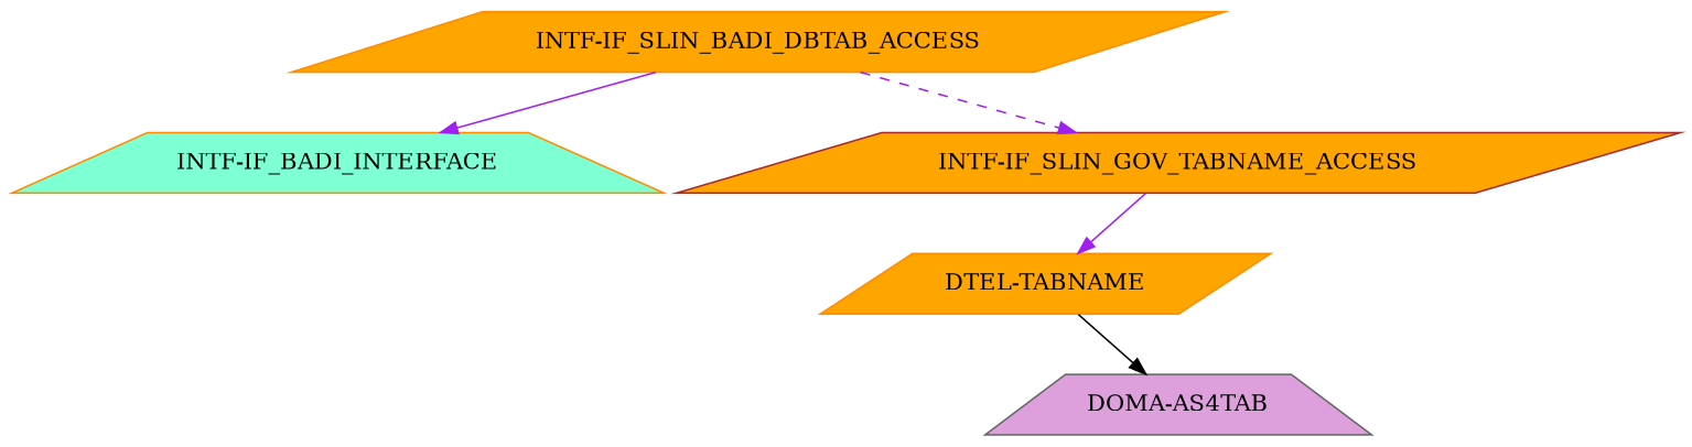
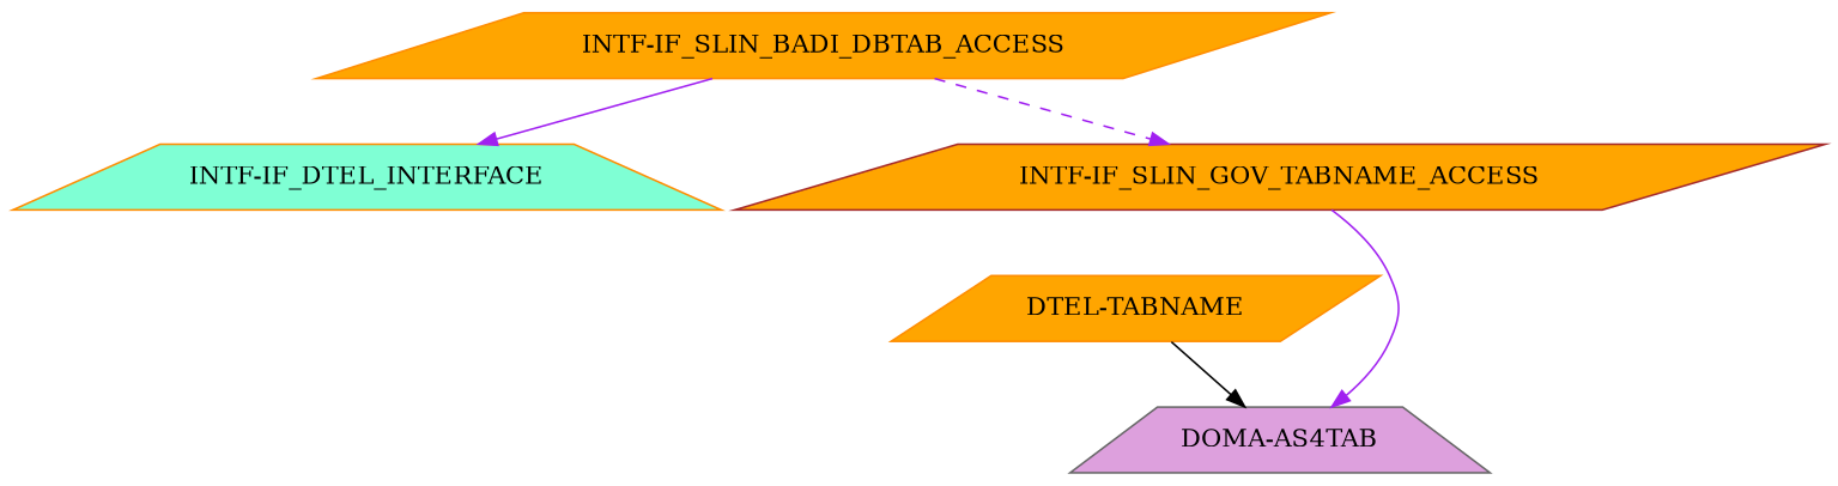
  digraph {
    node [color=darkorange fillcolor=orange shape=parallelogram style=filled]
    edge [color=purple style=solid]
    "INTF-IF_SLIN_BADI_DBTAB_ACCESS"
-   "INTF-IF_BADI_INTERFACE" [fillcolor=aquamarine shape=trapezium]
+   "INTF-IF_BADI_INTERFACE" [fillcolor=aquamarine shape=trapezium label="INTF-IF_DTEL_INTERFACE"]
    n3 [color=brown label="INTF-IF_SLIN_GOV_TABNAME_ACCESS"]
    "DTEL-TABNAME"
    "DOMA-AS4TAB" [color=gray40 fillcolor=plum shape=trapezium]
    "INTF-IF_SLIN_BADI_DBTAB_ACCESS" -> "INTF-IF_BADI_INTERFACE"
    "INTF-IF_SLIN_BADI_DBTAB_ACCESS" -> n3 [style=dashed]
-   n3 -> "DTEL-TABNAME"
+   n3 -> "DOMA-AS4TAB"
    "DTEL-TABNAME" -> "DOMA-AS4TAB" [color=black]
  }
